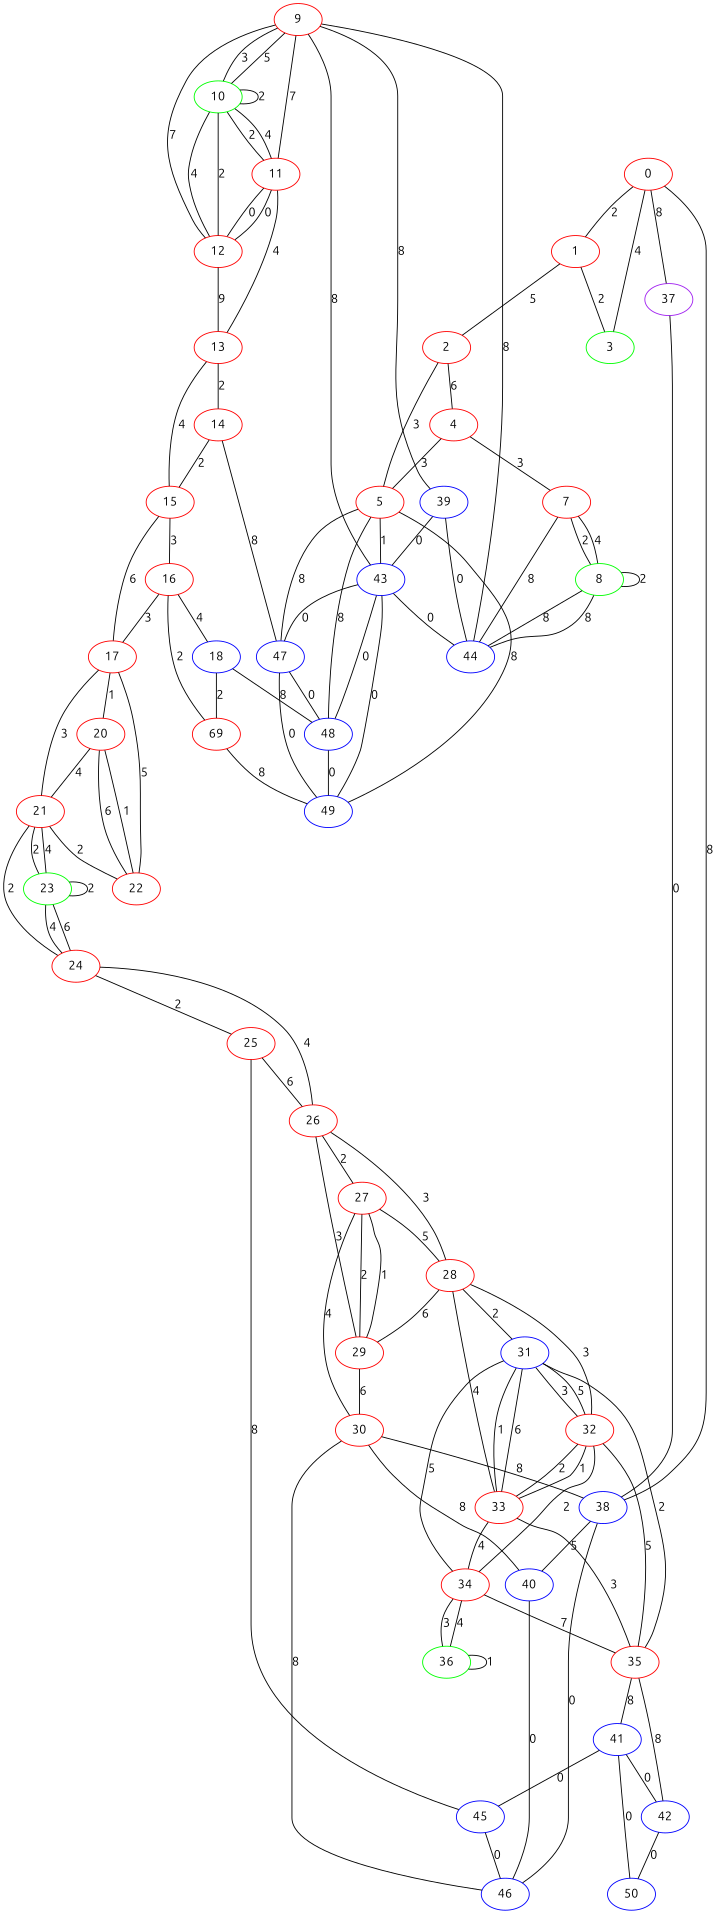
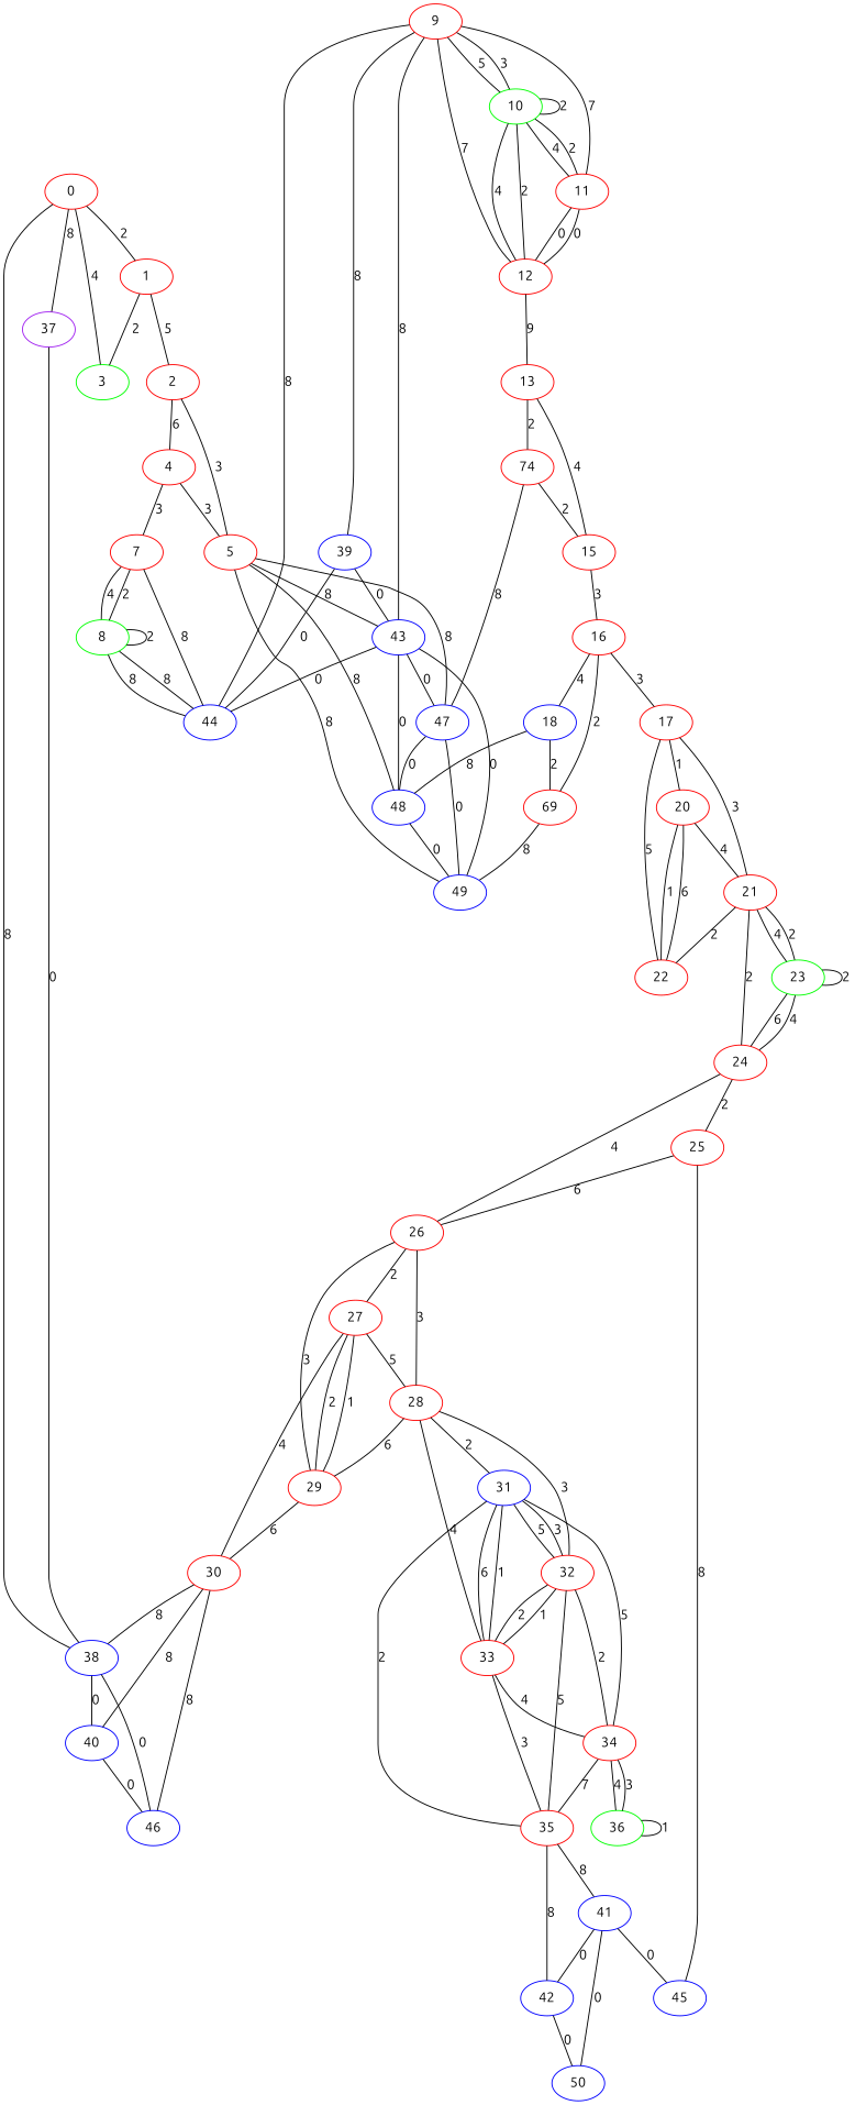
  graph {
    fontname=Ubuntu
    node [color=red fontname=Ubuntu weight=1]
    edge [fontname=Ubuntu]
    0
    1
    3 [color=green weight=2]
    37 [color=purple weight=4]
    38 [color=blue weight=3]
    2
    40 [color=blue weight=3]
    46 [color=blue weight=3]
    4
    5
    7
    43 [color=blue weight=3]
    47 [color=blue weight=3]
    48 [color=blue weight=3]
    49 [color=blue weight=3]
    8 [color=green weight=2]
    44 [color=blue weight=3]
    39 [color=blue weight=3]
    9
    10 [color=green weight=2]
    11
    12
    13
-   14
+   14 [label=74]
    15
    16
    17
    18 [color=blue]
    n29 [label=69]
    20
    21
    22
    23 [color=green weight=2]
    24
    25
    26
    45 [color=blue weight=3]
    27
    28
    29
    30
    31 [color=blue]
    32
    33
    34
    35
    36 [color=green weight=2]
    41 [color=blue weight=3]
    42 [color=blue weight=3]
    50 [color=blue weight=3]
    0 -- 1 [label=2]
    0 -- 3 [label=4]
    0 -- 37 [label=8]
    0 -- 38 [label=8]
    1 -- 3 [label=2]
    1 -- 2 [label=5]
    37 -- 38 [label=0]
-   38 -- 40 [label=5]
+   38 -- 40 [label=0]
    38 -- 46 [label=0]
    2 -- 4 [label=6]
    2 -- 5 [label=3]
    40 -- 46 [label=0]
    4 -- 5 [label=3]
    4 -- 7 [label=3]
-   5 -- 43 [label=1]
+   5 -- 43 [label=8]
    5 -- 47 [label=8]
    5 -- 48 [label=8]
    5 -- 49 [label=8]
    7 -- 8 [label=4]
    7 -- 8 [label=2]
    7 -- 44 [label=8]
    43 -- 47 [label=0]
    43 -- 48 [label=0]
    43 -- 49 [label=0]
    43 -- 44 [label=0]
    47 -- 48 [label=0]
    47 -- 49 [label=0]
    48 -- 49 [label=0]
    8 -- 8 [label=2]
    8 -- 44 [label=8]
    8 -- 44 [label=8]
    39 -- 43 [label=0]
    39 -- 44 [label=0]
    9 -- 43 [label=8]
    9 -- 44 [label=8]
    9 -- 39 [label=8]
    9 -- 10 [label=3]
    9 -- 10 [label=5]
    9 -- 11 [label=7]
    9 -- 12 [label=7]
    10 -- 10 [label=2]
    10 -- 11 [label=4]
    10 -- 11 [label=2]
    10 -- 12 [label=4]
    10 -- 12 [label=2]
    11 -- 12 [label=0]
    11 -- 12 [label=0]
-   11 -- 13 [label=4]
    12 -- 13 [label=9]
    13 -- 14 [label=2]
    13 -- 15 [label=4]
    14 -- 47 [label=8]
    14 -- 15 [label=2]
    15 -- 16 [label=3]
-   15 -- 17 [label=6]
    16 -- 17 [label=3]
    16 -- 18 [label=4]
    16 -- n29 [label=2]
    17 -- 20 [label=1]
    17 -- 21 [label=3]
    17 -- 22 [label=5]
    18 -- 48 [label=8]
    18 -- n29 [label=2]
    n29 -- 49 [label=8]
    20 -- 21 [label=4]
    20 -- 22 [label=1]
    20 -- 22 [label=6]
    21 -- 22 [label=2]
    21 -- 23 [label=4]
    21 -- 23 [label=2]
    21 -- 24 [label=2]
    23 -- 23 [label=2]
    23 -- 24 [label=6]
    23 -- 24 [label=4]
    24 -- 25 [label=2]
    24 -- 26 [label=4]
    25 -- 26 [label=6]
    25 -- 45 [label=8]
    26 -- 27 [label=2]
    26 -- 28 [label=3]
    26 -- 29 [label=3]
-   45 -- 46 [label=0]
    27 -- 28 [label=5]
    27 -- 29 [label=2]
    27 -- 29 [label=1]
    27 -- 30 [label=4]
    28 -- 29 [label=6]
    28 -- 31 [label=2]
    28 -- 32 [label=3]
    28 -- 33 [label=4]
    29 -- 30 [label=6]
    30 -- 38 [label=8]
    30 -- 40 [label=8]
    30 -- 46 [label=8]
    31 -- 32 [label=3]
    31 -- 32 [label=5]
    31 -- 33 [label=1]
    31 -- 33 [label=6]
    31 -- 34 [label=5]
    31 -- 35 [label=2]
    32 -- 33 [label=2]
    32 -- 33 [label=1]
    32 -- 34 [label=2]
    32 -- 35 [label=5]
    33 -- 34 [label=4]
    33 -- 35 [label=3]
    34 -- 35 [label=7]
    34 -- 36 [label=3]
    34 -- 36 [label=4]
    35 -- 41 [label=8]
    35 -- 42 [label=8]
    36 -- 36 [label=1]
    41 -- 45 [label=0]
    41 -- 42 [label=0]
    41 -- 50 [label=0]
    42 -- 50 [label=0]
  }
